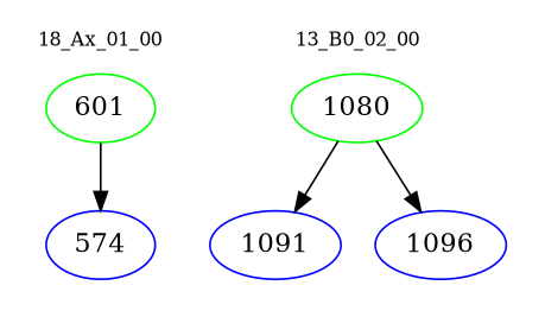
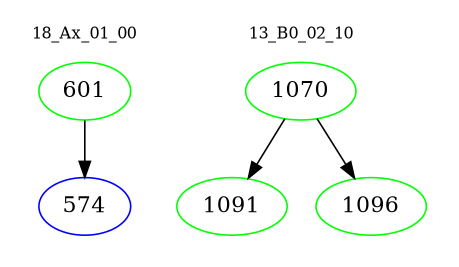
  digraph {
    node [color=green]
    edge [color=black]
    n1 [label=601]
    n2 [color=blue label=574]
-   n3 [label=1080]
-   n4 [color=blue label=1091]
-   n5 [color=blue label=1096]
+   n3 [label=1070]
+   n4 [label=1091]
+   n5 [label=1096]
    subgraph cluster_1 {
      color=white
      fontsize=10
      label="18_Ax_01_00"
      n1
      n2
    }
    subgraph cluster_2 {
      color=white
      fontsize=10
-     label="13_B0_02_00"
+     label="13_B0_02_10"
      n3
      n4
      n5
    }
    n1 -> n2
    n3 -> n4
    n3 -> n5
  }
